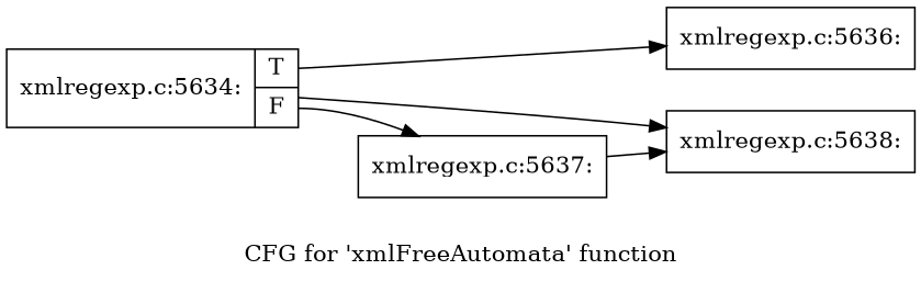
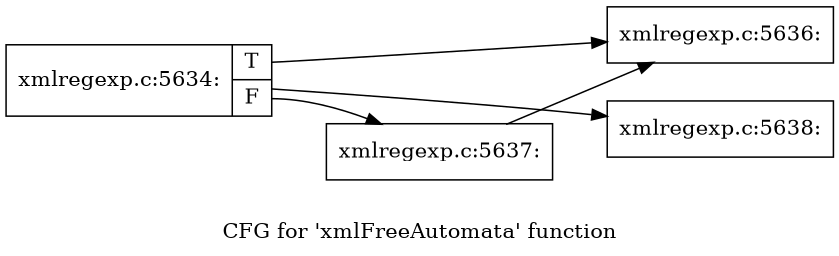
  digraph {
    label="CFG for 'xmlFreeAutomata' function"
    rankdir=LR
    node [shape=record]
    n1 [label="{xmlregexp.c:5634:|{<s0>T|<s1>F}}"]
    n2 [label="{xmlregexp.c:5636:}"]
    n3 [label="{xmlregexp.c:5637:}"]
    n4 [label="{xmlregexp.c:5638:}"]
    n1 -> n2 [tailport=s0]
    n1 -> n3 [tailport=s1]
    n1 -> n4
-   n3 -> n4
+   n3 -> n2
  }
